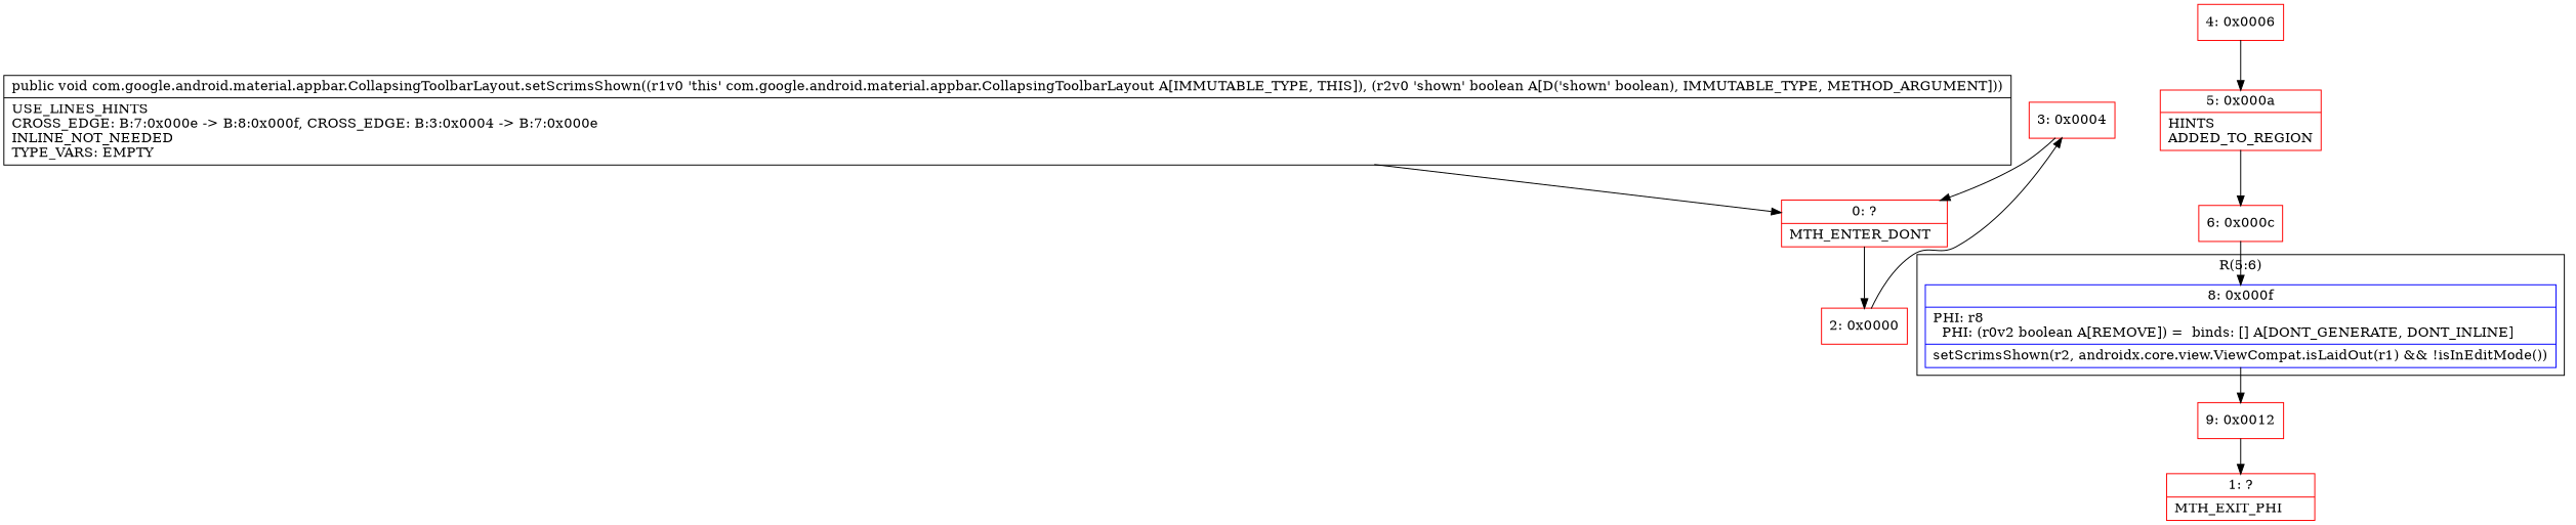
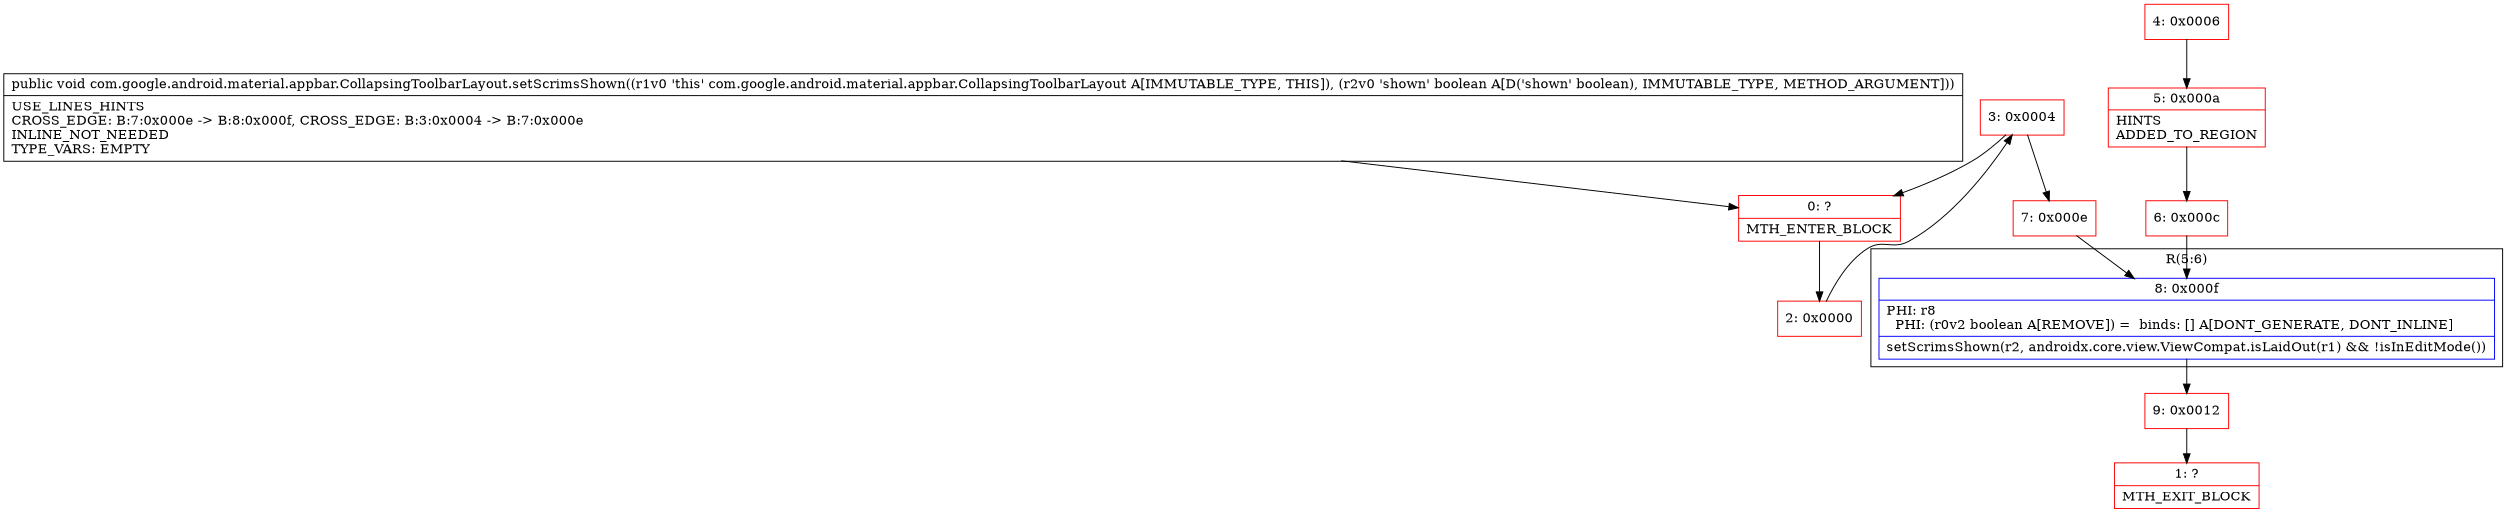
  digraph {
    node [color=red shape=record]
    n1 [color=blue label="{8\:\ 0x000f|PHI: r8 \l  PHI: (r0v2 boolean A[REMOVE]) =  binds: [] A[DONT_GENERATE, DONT_INLINE]\l|setScrimsShown(r2, androidx.core.view.ViewCompat.isLaidOut(r1) && !isInEditMode())\l}"]
    n2 [label="{9\:\ 0x0012}"]
-   n3 [label="{1\:\ ?|MTH_EXIT_PHI\l}"]
-   n4 [label="{0\:\ ?|MTH_ENTER_DONT\l}"]
+   n3 [label="{1\:\ ?|MTH_EXIT_BLOCK\l}"]
+   n4 [label="{0\:\ ?|MTH_ENTER_BLOCK\l}"]
    n5 [label="{2\:\ 0x0000}"]
    n6 [label="{3\:\ 0x0004}"]
+   n7 [label="{7\:\ 0x000e}"]
    n8 [label="{4\:\ 0x0006}"]
    n9 [label="{5\:\ 0x000a|HINTS\lADDED_TO_REGION\l}"]
    n10 [label="{6\:\ 0x000c}"]
    n11 [label="{public void com.google.android.material.appbar.CollapsingToolbarLayout.setScrimsShown((r1v0 'this' com.google.android.material.appbar.CollapsingToolbarLayout A[IMMUTABLE_TYPE, THIS]), (r2v0 'shown' boolean A[D('shown' boolean), IMMUTABLE_TYPE, METHOD_ARGUMENT]))  | USE_LINES_HINTS\lCROSS_EDGE: B:7:0x000e \-\> B:8:0x000f, CROSS_EDGE: B:3:0x0004 \-\> B:7:0x000e\lINLINE_NOT_NEEDED\lTYPE_VARS: EMPTY\l}" color=""]
    subgraph cluster_1 {
      label="R(5:6)"
      n1
    }
    n1 -> n2
    n2 -> n3
    n4 -> n5
    n5 -> n6
    n6 -> n4
+   n6 -> n7
+   n7 -> n1
    n8 -> n9
    n9 -> n10
    n10 -> n1
    n11 -> n4
  }
